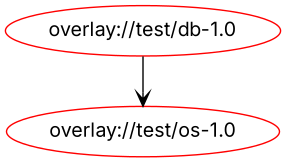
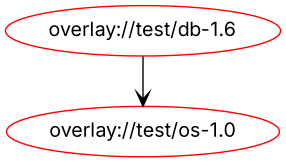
  digraph {
    compound=true
    concentrate=true
    newrank=true
    rankdir=TD
    fontname=Inter
    node [color=red fontname=Inter]
-   "overlay://test/db-1.0"
+   "overlay://test/db-1.0" [label="overlay://test/db-1.6"]
    "overlay://test/os-1.0"
    "overlay://test/db-1.0" -> "overlay://test/os-1.0" [arrowhead=vee fontname=Inter]
  }
